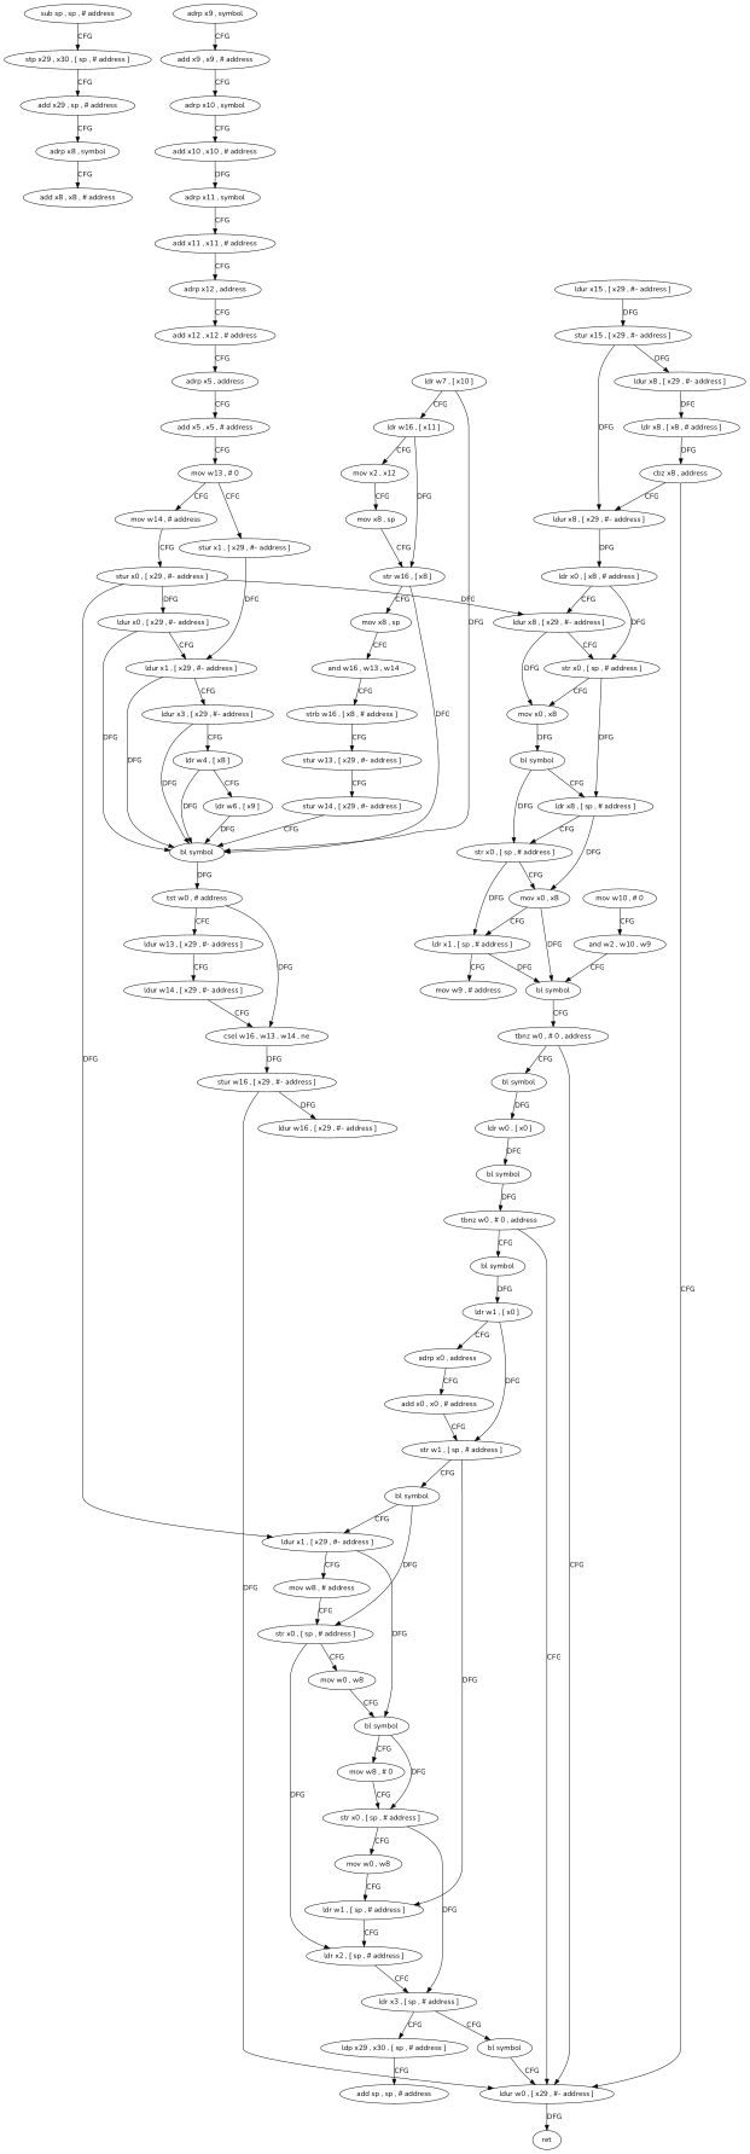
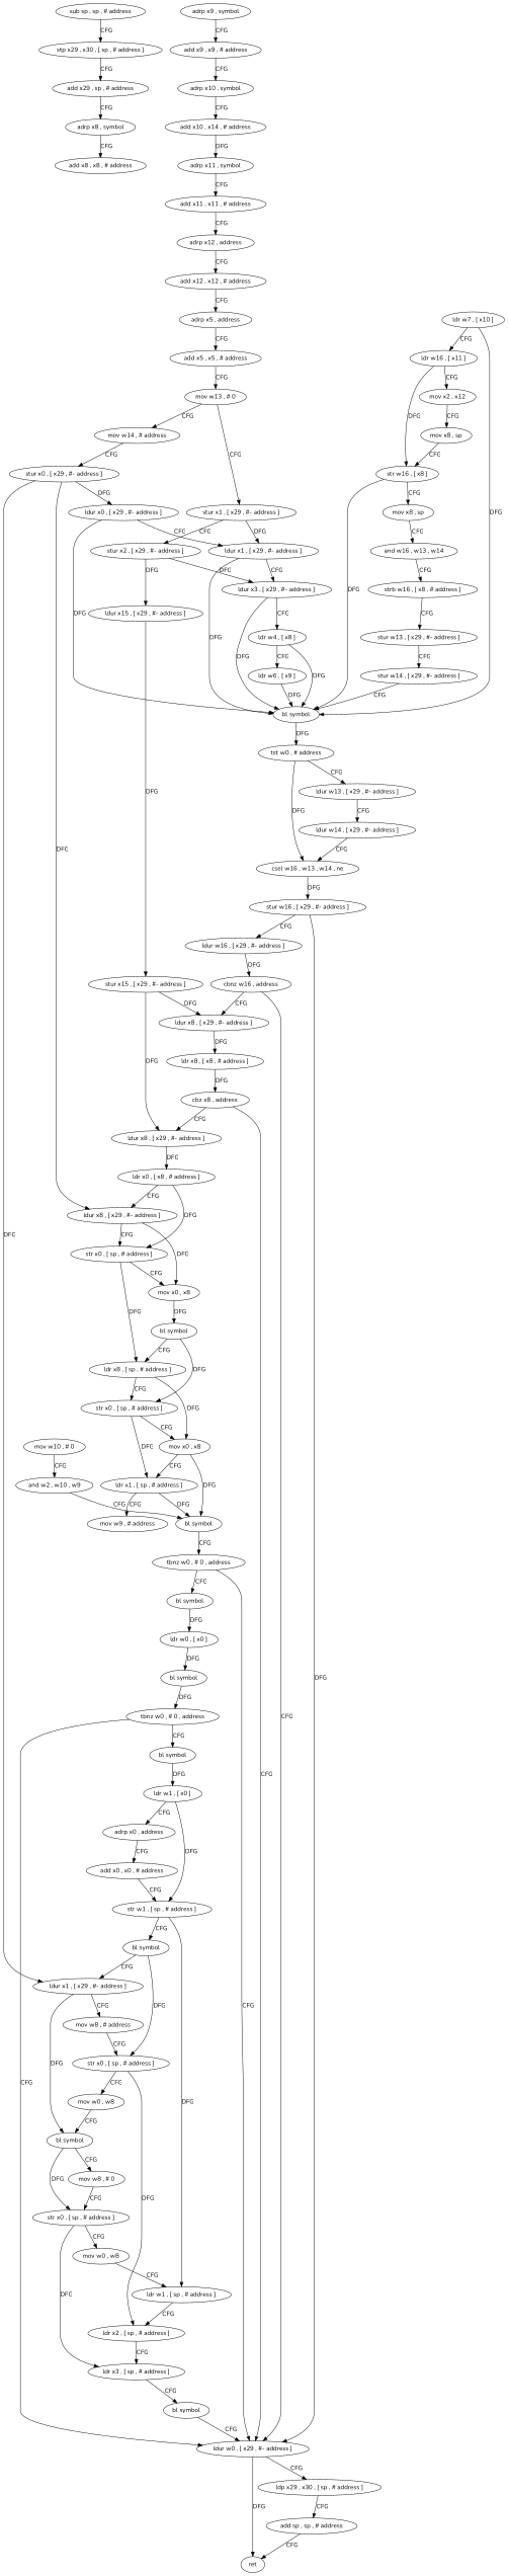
  digraph {
    fontname=Nunito
    node [fontname=Nunito]
    edge [fontname=Nunito]
    n1 [label="sub sp , sp , # address"]
    n2 [label="stp x29 , x30 , [ sp , # address ]"]
    n3 [label="add x29 , sp , # address"]
    n4 [label="adrp x8 , symbol"]
    n5 [label="add x8 , x8 , # address"]
    n6 [label="adrp x9 , symbol"]
    n7 [label="add x9 , x9 , # address"]
    n8 [label="adrp x10 , symbol"]
-   n9 [label="add x10 , x10 , # address"]
+   n9 [label="add x10 , x14 , # address"]
    n10 [label="adrp x11 , symbol"]
    n11 [label="add x11 , x11 , # address"]
    n12 [label="adrp x12 , address"]
    n13 [label="add x12 , x12 , # address"]
    n14 [label="adrp x5 , address"]
    n15 [label="add x5 , x5 , # address"]
    n16 [label="mov w13 , # 0"]
    n17 [label="mov w14 , # address"]
    n18 [label="stur x1 , [ x29 , #- address ]"]
    n19 [label="stur x0 , [ x29 , #- address ]"]
    n20 [label="ldur x0 , [ x29 , #- address ]"]
    n21 [label="ldur x8 , [ x29 , #- address ]"]
    n22 [label="ldur x1 , [ x29 , #- address ]"]
+   n23 [label="stur x2 , [ x29 , #- address ]"]
    n24 [label="ldur x1 , [ x29 , #- address ]"]
    n25 [label="bl symbol"]
    n26 [label="str x0 , [ sp , # address ]"]
    n27 [label="mov x0 , x8"]
    n28 [label="mov w8 , # address"]
    n29 [label="bl symbol"]
    n30 [label="ldur x15 , [ x29 , #- address ]"]
    n31 [label="ldur x3 , [ x29 , #- address ]"]
    n32 [label="stur x15 , [ x29 , #- address ]"]
    n33 [label="ldr w4 , [ x8 ]"]
    n34 [label="ldur x8 , [ x29 , #- address ]"]
    n35 [label="ldur x8 , [ x29 , #- address ]"]
    n36 [label="ldr x8 , [ x8 , # address ]"]
    n37 [label="ldr x0 , [ x8 , # address ]"]
    n38 [label="tst w0 , # address"]
    n39 [label="ldr w6 , [ x9 ]"]
    n40 [label="ldr w7 , [ x10 ]"]
    n41 [label="ldr w16 , [ x11 ]"]
    n42 [label="mov x2 , x12"]
    n43 [label="str w16 , [ x8 ]"]
    n44 [label="mov x8 , sp"]
    n45 [label="mov x8 , sp"]
    n46 [label="and w16 , w13 , w14"]
    n47 [label="strb w16 , [ x8 , # address ]"]
    n48 [label="stur w13 , [ x29 , #- address ]"]
    n49 [label="stur w14 , [ x29 , #- address ]"]
    n50 [label="ldur w13 , [ x29 , #- address ]"]
    n51 [label="csel w16 , w13 , w14 , ne"]
    n52 [label="ldur w14 , [ x29 , #- address ]"]
    n53 [label="stur w16 , [ x29 , #- address ]"]
    n54 [label="ldur w16 , [ x29 , #- address ]"]
    n55 [label="ldur w0 , [ x29 , #- address ]"]
+   n56 [label="cbnz w16 , address"]
    n57 [label="ldp x29 , x30 , [ sp , # address ]"]
    n58 [label=ret]
    n59 [label="add sp , sp , # address"]
    n60 [label="cbz x8 , address"]
    n61 [label="ldr x8 , [ sp , # address ]"]
    n62 [label="bl symbol"]
    n63 [label="str x0 , [ sp , # address ]"]
    n64 [label="mov x0 , x8"]
    n65 [label="ldr x1 , [ sp , # address ]"]
    n66 [label="bl symbol"]
    n67 [label="mov w9 , # address"]
    n68 [label="tbnz w0 , # 0 , address"]
    n69 [label="mov w10 , # 0"]
    n70 [label="and w2 , w10 , w9"]
    n71 [label="bl symbol"]
    n72 [label="ldr w0 , [ x0 ]"]
    n73 [label="bl symbol"]
    n74 [label="tbnz w0 , # 0 , address"]
    n75 [label="bl symbol"]
    n76 [label="ldr w1 , [ x0 ]"]
    n77 [label="adrp x0 , address"]
    n78 [label="str w1 , [ sp , # address ]"]
    n79 [label="add x0 , x0 , # address"]
    n80 [label="bl symbol"]
    n81 [label="ldr w1 , [ sp , # address ]"]
    n82 [label="str x0 , [ sp , # address ]"]
    n83 [label="ldr x2 , [ sp , # address ]"]
    n84 [label="mov w0 , w8"]
    n85 [label="mov w8 , # 0"]
    n86 [label="str x0 , [ sp , # address ]"]
    n87 [label="ldr x3 , [ sp , # address ]"]
    n88 [label="mov w0 , w8"]
    n89 [label="bl symbol"]
    n1 -> n2 [label=CFG]
    n2 -> n3 [label=CFG]
    n3 -> n4 [label=CFG]
    n4 -> n5 [label=CFG]
    n6 -> n7 [label=CFG]
    n7 -> n8 [label=CFG]
    n8 -> n9 [label=CFG]
    n9 -> n10 [label=DFG]
    n10 -> n11 [label=CFG]
    n11 -> n12 [label=CFG]
    n12 -> n13 [label=CFG]
    n13 -> n14 [label=CFG]
    n14 -> n15 [label=CFG]
    n15 -> n16 [label=CFG]
    n16 -> n17 [label=CFG]
    n16 -> n18 [label=CFG]
    n17 -> n19 [label=CFG]
+   n18 -> n23 [label=CFG]
    n18 -> n24 [label=DFG]
    n19 -> n20 [label=DFG]
    n19 -> n21 [label=DFG]
    n19 -> n22 [label=DFG]
    n20 -> n24 [label=CFG]
    n20 -> n25 [label=DFG]
    n21 -> n26 [label=CFG]
    n21 -> n27 [label=DFG]
    n22 -> n28 [label=CFG]
    n22 -> n29 [label=DFG]
+   n23 -> n30 [label=DFG]
+   n23 -> n31 [label=DFG]
    n24 -> n25 [label=DFG]
    n24 -> n31 [label=CFG]
    n25 -> n38 [label=DFG]
    n26 -> n27 [label=CFG]
    n26 -> n61 [label=DFG]
    n27 -> n62 [label=DFG]
    n28 -> n82 [label=CFG]
    n29 -> n85 [label=CFG]
    n29 -> n86 [label=DFG]
    n30 -> n32 [label=DFG]
    n31 -> n25 [label=DFG]
    n31 -> n33 [label=CFG]
    n32 -> n34 [label=DFG]
    n32 -> n35 [label=DFG]
    n33 -> n25 [label=DFG]
    n33 -> n39 [label=CFG]
    n34 -> n36 [label=DFG]
    n35 -> n37 [label=DFG]
    n36 -> n60 [label=DFG]
    n37 -> n21 [label=CFG]
    n37 -> n26 [label=DFG]
    n38 -> n50 [label=CFG]
    n38 -> n51 [label=DFG]
    n39 -> n25 [label=DFG]
    n40 -> n25 [label=DFG]
    n40 -> n41 [label=CFG]
    n41 -> n42 [label=CFG]
    n41 -> n43 [label=DFG]
    n42 -> n44 [label=CFG]
    n43 -> n25 [label=DFG]
    n43 -> n45 [label=CFG]
    n44 -> n43 [label=CFG]
    n45 -> n46 [label=CFG]
    n46 -> n47 [label=CFG]
    n47 -> n48 [label=CFG]
    n48 -> n49 [label=CFG]
    n49 -> n25 [label=CFG]
    n50 -> n52 [label=CFG]
    n51 -> n53 [label=DFG]
    n52 -> n51 [label=CFG]
-   n53 -> n54 [label=DFG]
+   n53 -> n54 [label=CFG]
    n53 -> n55 [label=DFG]
-   n87 -> n57 [label=CFG]
+   n54 -> n56 [label=DFG]
+   n55 -> n57 [label=CFG]
    n55 -> n58 [label=DFG]
+   n56 -> n34 [label=CFG]
+   n56 -> n55 [label=CFG]
    n57 -> n59 [label=CFG]
+   n59 -> n58 [label=CFG]
    n60 -> n35 [label=CFG]
    n60 -> n55 [label=CFG]
    n61 -> n63 [label=CFG]
    n61 -> n64 [label=DFG]
    n62 -> n61 [label=CFG]
    n62 -> n63 [label=DFG]
    n63 -> n64 [label=CFG]
    n63 -> n65 [label=DFG]
    n64 -> n65 [label=CFG]
    n64 -> n66 [label=DFG]
    n65 -> n66 [label=DFG]
    n65 -> n67 [label=CFG]
    n66 -> n68 [label=CFG]
    n68 -> n55 [label=CFG]
    n68 -> n71 [label=CFG]
    n69 -> n70 [label=CFG]
    n70 -> n66 [label=CFG]
    n71 -> n72 [label=DFG]
    n72 -> n73 [label=DFG]
    n73 -> n74 [label=DFG]
    n74 -> n55 [label=CFG]
    n74 -> n75 [label=CFG]
    n75 -> n76 [label=DFG]
    n76 -> n77 [label=CFG]
    n76 -> n78 [label=DFG]
    n77 -> n79 [label=CFG]
    n78 -> n80 [label=CFG]
    n78 -> n81 [label=DFG]
    n79 -> n78 [label=CFG]
    n80 -> n22 [label=CFG]
    n80 -> n82 [label=DFG]
    n81 -> n83 [label=CFG]
    n82 -> n83 [label=DFG]
    n82 -> n84 [label=CFG]
    n83 -> n87 [label=CFG]
    n84 -> n29 [label=CFG]
    n85 -> n86 [label=CFG]
    n86 -> n87 [label=DFG]
    n86 -> n88 [label=CFG]
    n87 -> n89 [label=CFG]
    n88 -> n81 [label=CFG]
    n89 -> n55 [label=CFG]
  }
